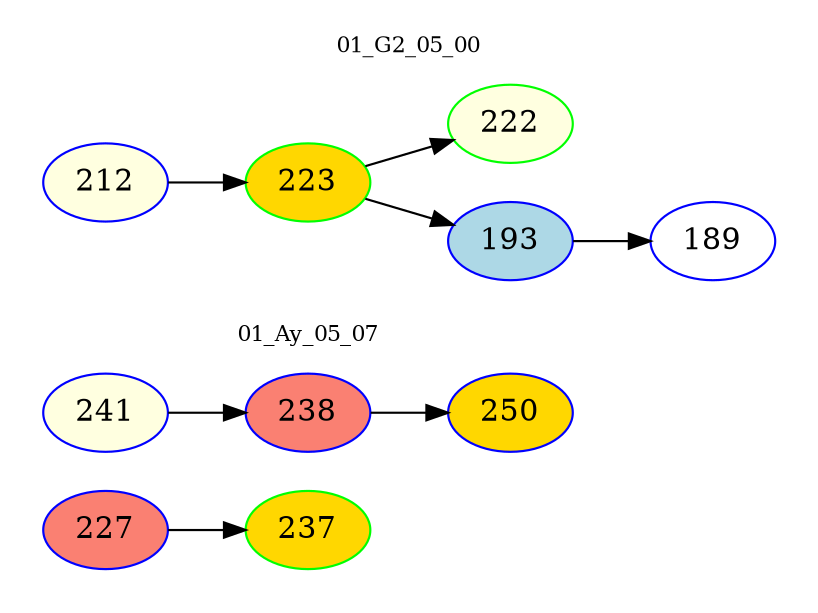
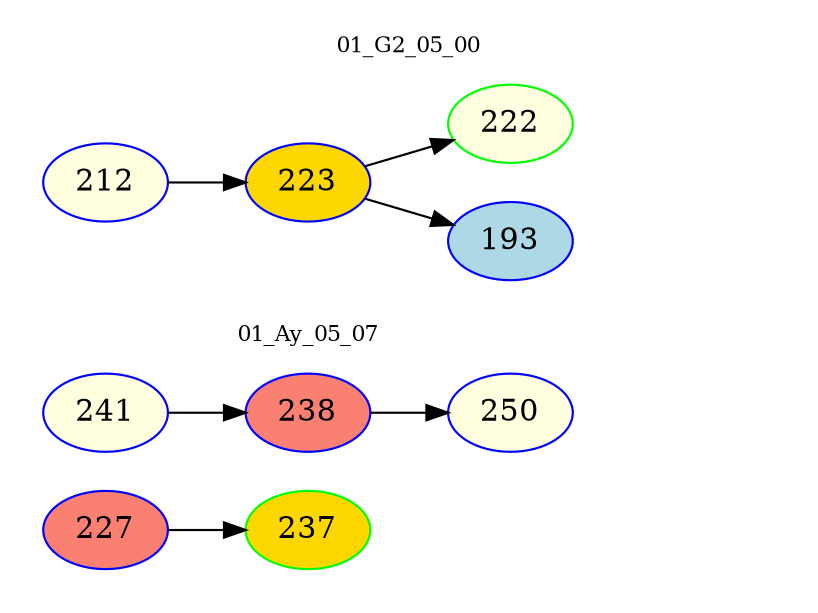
  digraph {
    rankdir=LR
    node [color=blue fillcolor=lightyellow style=filled]
    edge [color=black]
    n1 [label=241]
    n2 [fillcolor=salmon label=227]
    n3 [fillcolor=salmon label=238]
    n4 [color=green fillcolor=gold label=237]
-   n5 [fillcolor=gold label=250]
+   n5 [label=250]
    n6 [label=212]
    n7 [fillcolor=lightblue label=193]
-   n8 [color=green fillcolor=gold label=223]
-   n9 [fillcolor=white label=189]
+   n8 [fillcolor=gold label=223]
    n10 [color=green label=222]
    subgraph cluster_1 {
      color=white
      fontsize=10
      label="01_Ay_05_07"
      n1
      n2
      n3
      n4
      n5
    }
    subgraph cluster_2 {
      color=white
      fontsize=10
      label="01_G2_05_00"
      n6
      n7
      n8
-     n9
      n10
    }
    n1 -> n3
    n2 -> n4
    n3 -> n5
    n6 -> n8
-   n7 -> n9
    n8 -> n7
    n8 -> n10
  }
